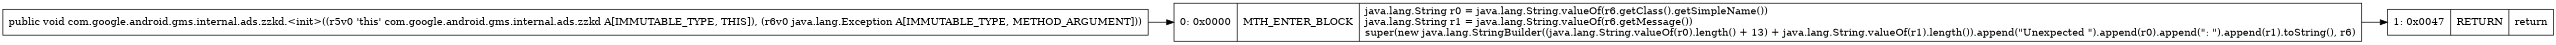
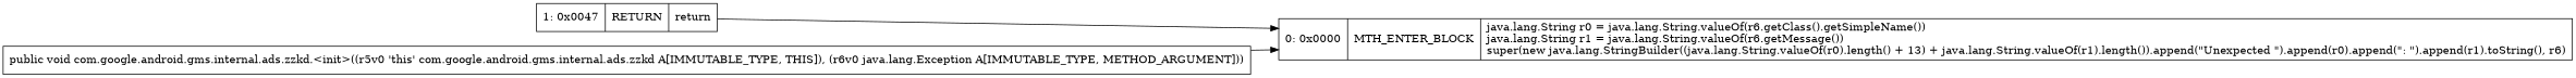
  digraph {
    rankdir=LR
    node [shape=record]
    n1 [label="{0\:\ 0x0000|MTH_ENTER_BLOCK\l|java.lang.String r0 = java.lang.String.valueOf(r6.getClass().getSimpleName())\ljava.lang.String r1 = java.lang.String.valueOf(r6.getMessage())\lsuper(new java.lang.StringBuilder((java.lang.String.valueOf(r0).length() + 13) + java.lang.String.valueOf(r1).length()).append(\"Unexpected \").append(r0).append(\": \").append(r1).toString(), r6)\l}"]
    n2 [label="{1\:\ 0x0047|RETURN\l|return\l}"]
    n3 [label="{public void com.google.android.gms.internal.ads.zzkd.\<init\>((r5v0 'this' com.google.android.gms.internal.ads.zzkd A[IMMUTABLE_TYPE, THIS]), (r6v0 java.lang.Exception A[IMMUTABLE_TYPE, METHOD_ARGUMENT])) }"]
-   n1 -> n2
+   n2 -> n1
    n3 -> n1
  }
